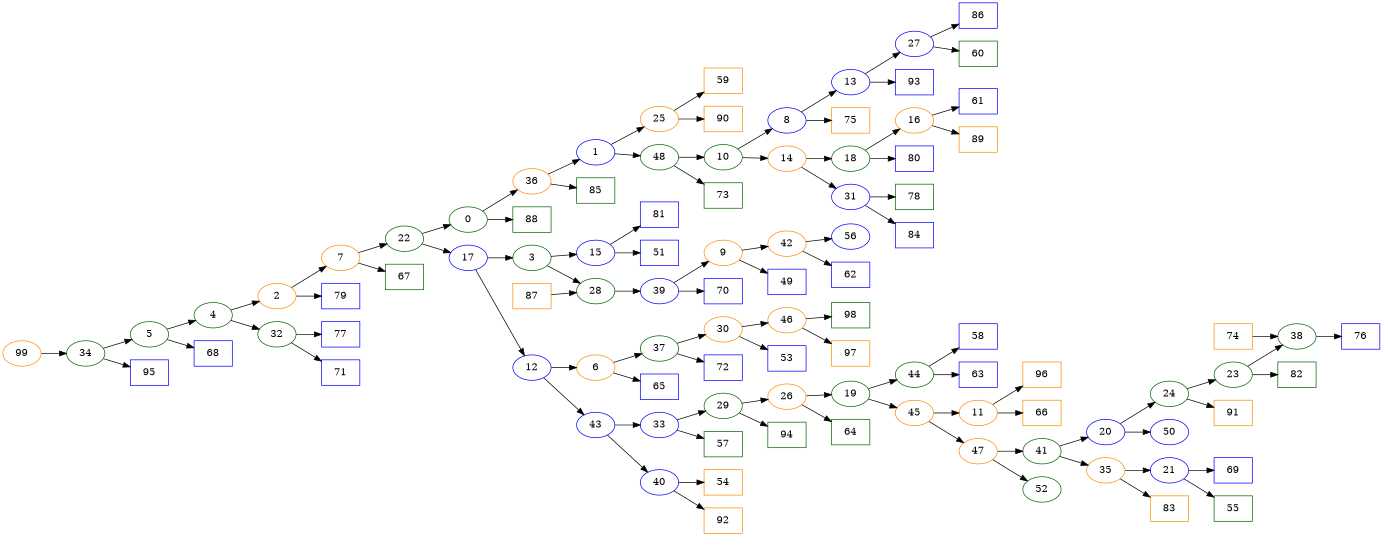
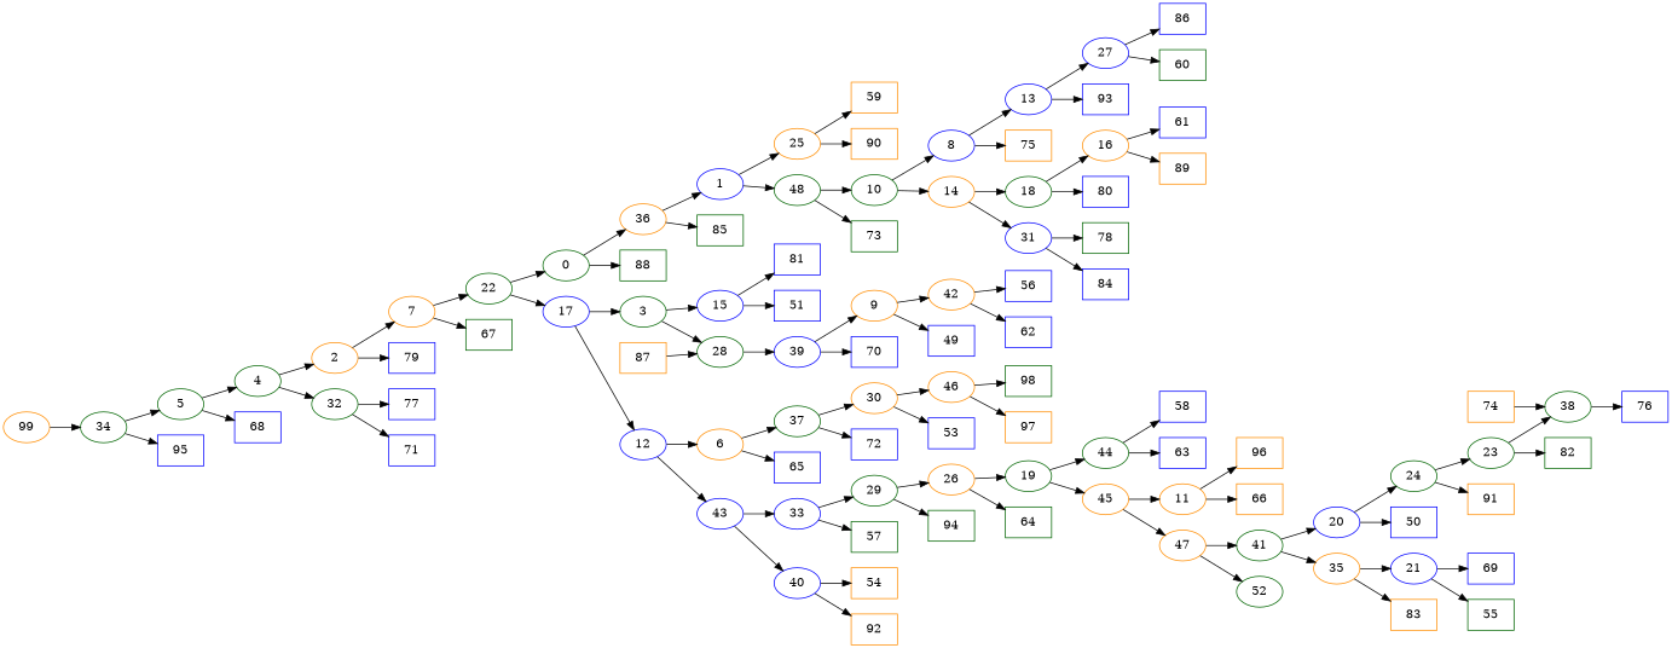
  digraph {
    rankdir=LR
    node [color=blue]
    n1 [color=darkgreen label=0]
    n2 [color=darkorange label=36]
    n3 [color=darkgreen label=88 shape=box]
    n4 [label=1]
    n5 [color=darkgreen label=85 shape=box]
    n6 [color=darkorange label=25]
    n7 [color=darkgreen label=48]
    n8 [color=darkorange label=59 shape=box]
    n9 [color=darkorange label=90 shape=box]
    n10 [color=darkgreen label=10]
    n11 [color=darkgreen label=73 shape=box]
    n12 [color=darkorange label=2]
    n13 [color=darkorange label=7]
    n14 [label=79 shape=box]
    n15 [color=darkgreen label=22]
    n16 [color=darkgreen label=67 shape=box]
    n17 [color=darkgreen label=3]
    n18 [label=15]
    n19 [color=darkgreen label=28]
    n20 [label=81 shape=box]
    n21 [label=51 shape=box]
    n22 [label=39]
    n23 [color=darkgreen label=4]
    n24 [color=darkgreen label=32]
    n25 [label=77 shape=box]
    n26 [label=71 shape=box]
    n27 [color=darkgreen label=5]
    n28 [label=68 shape=box]
    n29 [color=darkorange label=6]
    n30 [color=darkgreen label=37]
    n31 [label=65 shape=box]
    n32 [color=darkorange label=30]
    n33 [label=72 shape=box]
    n34 [label=17]
    n35 [label=8]
    n36 [label=13]
    n37 [color=darkorange label=75 shape=box]
    n38 [label=27]
    n39 [label=93 shape=box]
    n40 [color=darkorange label=9]
    n41 [color=darkorange label=42]
    n42 [label=49 shape=box]
-   n43 [label=56 shape=ellipse]
+   n43 [label=56 shape=box]
    n44 [label=62 shape=box]
    n45 [color=darkorange label=14]
    n46 [color=darkgreen label=18]
    n47 [label=31]
    n48 [color=darkorange label=11]
    n49 [color=darkorange label=96 shape=box]
    n50 [color=darkorange label=66 shape=box]
    n51 [label=12]
    n52 [label=43]
    n53 [label=33]
    n54 [label=40]
    n55 [label=86 shape=box]
    n56 [color=darkgreen label=60 shape=box]
    n57 [color=darkorange label=16]
    n58 [label=80 shape=box]
    n59 [color=darkgreen label=78 shape=box]
    n60 [label=84 shape=box]
    n61 [label=61 shape=box]
    n62 [color=darkorange label=89 shape=box]
    n63 [color=darkgreen label=19]
    n64 [color=darkgreen label=44]
    n65 [color=darkorange label=45]
    n66 [label=58 shape=box]
    n67 [label=63 shape=box]
    n68 [color=darkorange label=47]
    n69 [label=20]
    n70 [color=darkgreen label=24]
-   n71 [label=50 shape=ellipse]
+   n71 [label=50 shape=box]
    n72 [color=darkgreen label=23]
    n73 [color=darkorange label=91 shape=box]
    n74 [label=21]
    n75 [label=69 shape=box]
    n76 [color=darkgreen label=55 shape=box]
    n77 [color=darkgreen label=38]
    n78 [color=darkgreen label=82 shape=box]
    n79 [label=76 shape=box]
    n80 [color=darkorange label=26]
    n81 [color=darkgreen label=64 shape=box]
    n82 [label=70 shape=box]
    n83 [color=darkorange label=87 shape=box]
    n84 [color=darkgreen label=29]
    n85 [color=darkgreen label=94 shape=box]
    n86 [color=darkorange label=46]
    n87 [label=53 shape=box]
    n88 [color=darkgreen label=98 shape=box]
    n89 [color=darkorange label=97 shape=box]
    n90 [color=darkgreen label=57 shape=box]
    n91 [color=darkgreen label=34]
    n92 [label=95 shape=box]
    n93 [color=darkorange label=35]
    n94 [color=darkorange label=83 shape=box]
    n95 [color=darkorange label=74 shape=box]
    n96 [color=darkorange label=54 shape=box]
    n97 [color=darkorange label=92 shape=box]
    n98 [color=darkgreen label=41]
    n99 [color=darkgreen label=52 shape=ellipse]
    n100 [color=darkorange label=99]
    n1 -> n2
    n1 -> n3
    n2 -> n4
    n2 -> n5
    n4 -> n6
    n4 -> n7
    n6 -> n8
    n6 -> n9
    n7 -> n10
    n7 -> n11
    n10 -> n35
    n10 -> n45
    n12 -> n13
    n12 -> n14
    n13 -> n15
    n13 -> n16
    n15 -> n1
    n15 -> n34
    n17 -> n18
    n17 -> n19
    n18 -> n20
    n18 -> n21
    n19 -> n22
    n22 -> n40
    n22 -> n82
    n23 -> n12
    n23 -> n24
    n24 -> n25
    n24 -> n26
    n27 -> n23
    n27 -> n28
    n29 -> n30
    n29 -> n31
    n30 -> n32
    n30 -> n33
    n32 -> n86
    n32 -> n87
    n34 -> n17
    n34 -> n51
    n35 -> n36
    n35 -> n37
    n36 -> n38
    n36 -> n39
    n38 -> n55
    n38 -> n56
    n40 -> n41
    n40 -> n42
    n41 -> n43
    n41 -> n44
    n45 -> n46
    n45 -> n47
    n46 -> n57
    n46 -> n58
    n47 -> n59
    n47 -> n60
    n48 -> n49
    n48 -> n50
    n51 -> n29
    n51 -> n52
    n52 -> n53
    n52 -> n54
    n53 -> n84
    n53 -> n90
    n54 -> n96
    n54 -> n97
    n57 -> n61
    n57 -> n62
    n63 -> n64
    n63 -> n65
    n64 -> n66
    n64 -> n67
    n65 -> n48
    n65 -> n68
    n68 -> n98
    n68 -> n99
    n69 -> n70
    n69 -> n71
    n70 -> n72
    n70 -> n73
    n72 -> n77
    n72 -> n78
    n74 -> n75
    n74 -> n76
    n77 -> n79
    n80 -> n63
    n80 -> n81
    n83 -> n19
    n84 -> n80
    n84 -> n85
    n86 -> n88
    n86 -> n89
    n91 -> n27
    n91 -> n92
    n93 -> n74
    n93 -> n94
    n95 -> n77
    n98 -> n69
    n98 -> n93
    n100 -> n91
  }
